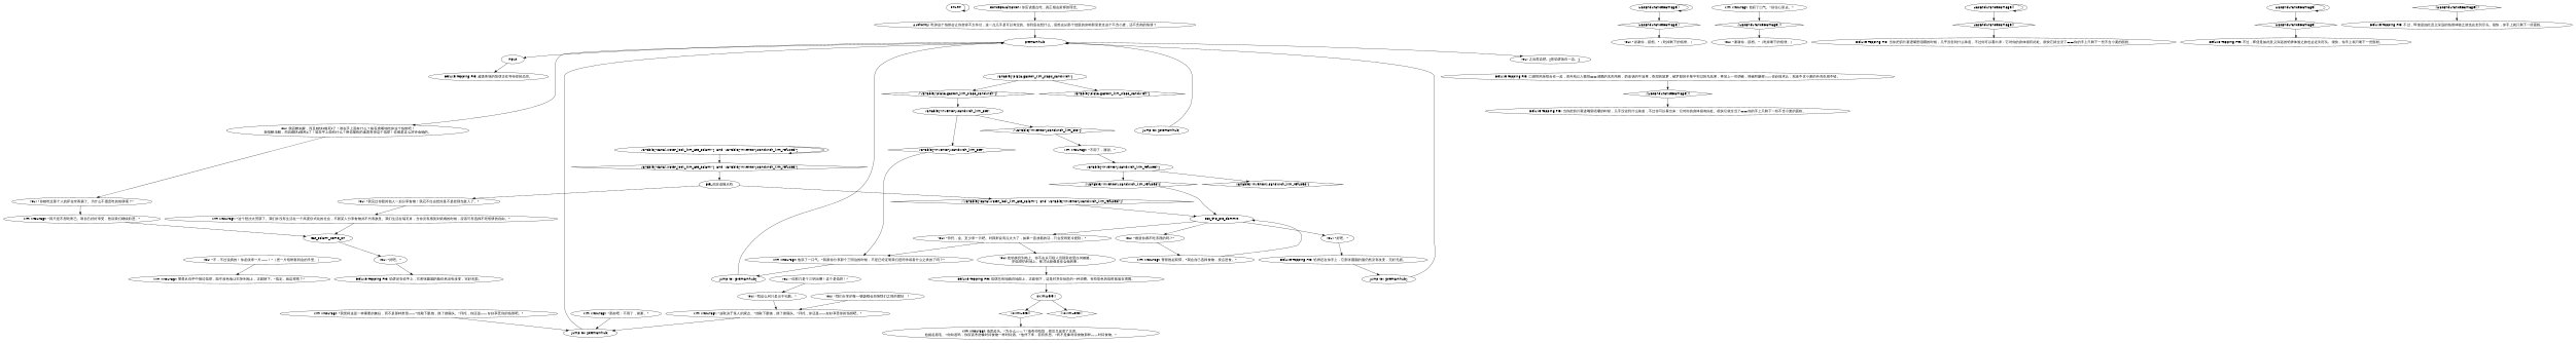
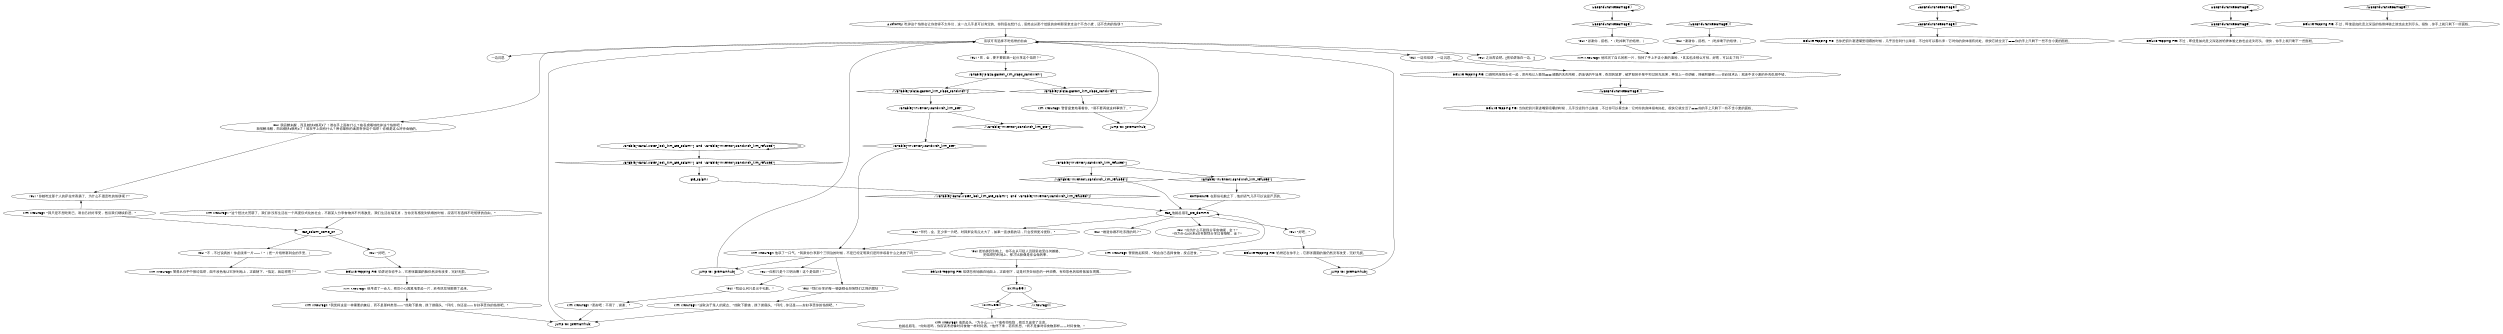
  digraph {
    fontname="DejaVu Sans"
    node [fontname="DejaVu Sans"]
    edge [fontname="DejaVu Sans"]
-   n1 [label=START]
-   n2 [label=input]
-   n3 [label="Deluxe Topping Pie: 超级美味的馅饼正在等待你的品尝。"]
+   n2 [label="一边沉思"]
    n4 [label="You: 把馅饼扔到地上。你不会从可疑人员那里收受任何贿赂。\n把馅饼扔到地上。那才比较像是你会做的事。"]
    n5 [label="Deluxe Topping Pie: 馅饼悲伤地躺在地面上，正面朝下，这是对烹饪创意的一种浪费。有些彩色的馅料散落在周围。"]
    n6 [label="IsKimHere()"]
+   n7 [label="Kim Kitsuragi: 他考虑了一会儿，然后小心翼翼地拿起一片，若有所思地咀嚼了起来。"]
    n8 [label="Kim Kitsuragi: “我觉得这是一种重要的象征，而不是那种类型……”他取下眼镜，摸了摸额头。“拜托，你还是……好好享受你的馅饼吧。”"]
    n9 [label="Jump to: [piemainhub]"]
    n10 [label="Jump to: [piemainhub]"]
-   n11 [label=piemainhub]
+   n11 [label="应该可有选择不吃馅饼的自由"]
+   n12 [label="You: 一边吃馅饼，一边沉思。"]
+   n13 [label="You: “喂，金，要不要跟我一起分享这个馅饼？”"]
    n14 [label="You: 之后再说吧。[把馅饼放在一边。]"]
    n15 [label="You: 我宿醉未醒，而且都快*饿死*了！谁在乎上面有什么？狼吞虎咽地吃掉这个馅饼吧！\n我宿醉未醒，而且都快*饿死*了！谁在乎上面有什么？用你最快的速度吞掉这个馅饼！你都是这么对待食物的。"]
    n16 [label="You: “我这么问只是出于礼貌。”"]
    n17 [label="Kim Kitsuragi: “那好吧：不用了，谢谢。”"]
    n18 [label="HasEnduranceDamage()"]
    n19 [label="HasEnduranceDamage()" shape=diamond]
    n20 [label="You: “谢谢你，搭档。”（吃掉剩下的馅饼。）"]
+   n21 [label="Kim Kitsuragi: 他吃完了自己的那一片，拍掉了手上不含小麦的面粉。“其实也没那么可怕。好吧，可以走了吗？”"]
    n22 [label="!(HasEnduranceDamage())" shape=diamond]
    n23 [label="You: “谢谢你，搭档。”（吃掉剩下的馅饼。）"]
    n24 [label="Variable[\"canal.water_lock_kim_ate_salami\"]  and  Variable[\"inventory.sandwich_kim_refused\"]"]
    n25 [label="Variable[\"canal.water_lock_kim_ate_salami\"]  and  Variable[\"inventory.sandwich_kim_refused\"]" shape=diamond]
-   n26 [label="ate_你应该慢点吃"]
+   n26 [label=ate_salami]
    n27 [label="!(Variable[\"canal.water_lock_kim_ate_salami\"]  and  Variable[\"inventory.sandwich_kim_refused\"])" shape=diamond]
-   n28 [label="You: “我见过你跟其他人一起分享食物！我忍不住会想你是不是把我当敌人了。”"]
-   n29 [label=eat_the_pie_dammit]
+   n29 [label="eat_他扬起眉毛_pie_dammit"]
+   n30 [label="You: “你为什么不跟我分享食物呢，金？”\n“你为什么*从来*没有跟我分享过食物呢，金？”"]
    n31 [label="You: “拜托，金。至少来一片吧。对我来说有点太大了，如果一直放着的话，只会变得更冷更软。”"]
    n32 [label="You: “好吧。”"]
    n33 [label="You: “难道你都不吃东西的吗？”"]
    n34 [label="You: “你都吃过那个人的萨拉米香肠了。为什么不愿意吃的馅饼呢？”"]
    n35 [label="Kim Kitsuragi: “我只是不想吃而已。请自己好好享受，然后我们继续前进。”"]
    n36 [label=eat_salami_come_on]
    n37 [label="HasEnduranceDamage()"]
    n38 [label="HasEnduranceDamage()" shape=diamond]
    n39 [label="Deluxe Topping Pie: 当你把切片塞进嘴里咀嚼的时候，几乎没尝到什么味道，不过你可以看出来：它对你的身体很有好处。很快它就全没了——你的手上只剩下一些不含小麦的面粉。"]
    n40 [label="!(HasEnduranceDamage())" shape=diamond]
    n41 [label="Deluxe Topping Pie: 当你把切片塞进嘴里咀嚼的时候，几乎没尝到什么味道，不过你可以看出来：它对你的身体很有好处。很快它就全没了——你的手上只剩下一些不含小麦的面粉。"]
    n42 [label="HasEnduranceDamage()"]
    n43 [label="HasEnduranceDamage()" shape=diamond]
    n44 [label="Deluxe Topping Pie: 不过，即使是如此意义深远的馅饼体验之旅也会走到尽头。很快，你手上就只剩下一些面粉。"]
    n45 [label="!(HasEnduranceDamage())" shape=diamond]
    n46 [label="Deluxe Topping Pie: 不过，即使是如此意义深远的馅饼体验之旅也会走到尽头。很快，你手上就只剩下一些面粉。"]
    n47 [label="IsKimHere()" shape=diamond]
-   n48 [label="!(IsKimHere())" shape=diamond]
+   n48 [label="!(Kitsuragi())" shape=diamond]
    n49 [label="You: “不，不过说真的！你必须来一片……！”（把一片馅饼塞到金的手里。）"]
    n50 [label="Kim Kitsuragi: 警督从你手中接过馅饼，面不改色地让它掉到地上，正面朝下。“搞定。就这样吧？”"]
    n51 [label="Kim Kitsuragi: 警督抱起双臂。“我会自己选择食物，按点进食。”"]
-   n52 [label="Kim Kitsuragi: 他叹了口气。“别往心里去。”"]
    n53 [label="Deluxe Topping Pie: 口感和风味组合在一起，意外地让人愉悦——咸脆的无肉培根，奶油状的牛油果，香甜的菠萝，被罗勒的辛辣中和过的无花果，再加上一些胡椒，辣椒和酸橙……你必须承认：就连不含小麦的外壳也很不错。"]
    n54 [label="You: “好吧。”"]
    n55 [label="You: “但那只是个三明治啊！这个是馅饼！”"]
    n56 [label="You: “我们分享的每一顿饭都会加强我们之间的团结！”"]
    n57 [label="Kim Kitsuragi: “这取决于某人的观点。”他取下眼镜，摸了摸额头。“拜托，你还是……好好享受你的馅饼吧。”"]
-   n58 [label="Conceptualization: 你应该慢点吃，真正领会厨师的理念。"]
    n59 [label="Authority: 吃掉这个馅饼会让你变得不太爷们，这一点几乎是可以肯定的。你到底在想什么，居然会从那个低级的杂种那里拿走这个不含小麦，还不含肉的馅饼？"]
    n60 [label="Deluxe Topping Pie: 馅饼还在你手上，它那张圆圆的脸仍然没有改变，完好无损。"]
    n61 [label="Jump to: [piemainhub]"]
    n62 [label="Kim Kitsuragi: “这个想法太荒谬了。我们并没有生活在一个高度仪式化的社会，不跟某人分享食物并不代表敌意。我们生活在瑞瓦肖，当你没有感觉到饥饿的时候，应该可有选择不吃馅饼的自由。”"]
    n63 [label="Variable[\"plaza.gaston_kim_slaps_sandwich\"]"]
    n64 [label="Variable[\"plaza.gaston_kim_slaps_sandwich\"]" shape=diamond]
    n65 [label="!(Variable[\"plaza.gaston_kim_slaps_sandwich\"])" shape=diamond]
+   n66 [label="Kim Kitsuragi: 警督疲惫地看着你。“请不要再做这种事情了。”"]
    n67 [label="Variable[\"inventory.sandwich_kim_ate\"]"]
    n68 [label="Jump to: [piemainhub]"]
    n69 [label="Variable[\"inventory.sandwich_kim_ate\"]" shape=diamond]
    n70 [label="!(Variable[\"inventory.sandwich_kim_ate\"])" shape=diamond]
    n71 [label="Deluxe Topping Pie: 馅饼还在你手上，它那张圆圆的脸仍然没有改变，完好无损。"]
    n72 [label="Kim Kitsuragi: 他歪起头。“为什么……？”他有些吃惊，然后又改变了注意。\n他扬起眉毛。“你知道吗，你应该考虑像对待食物一样对待酒。”他停下来，若有所思。“而不是像对待食物那样……对待食物。”"]
    n73 [label="Kim Kitsuragi: 他叹了一口气。“我跟你分享那个三明治的时候，不是已经证明我们是同伴或者什么之类的了吗？”"]
-   n74 [label="Kim Kitsuragi: “不用了，谢谢。”"]
    n75 [label="Variable[\"inventory.sandwich_kim_refused\"]"]
+   n76 [label="Composure: 在那份礼貌之下，他的语气几乎可以说是严厉的。"]
    n77 [label="Variable[\"inventory.sandwich_kim_refused\"]" shape=diamond]
    n78 [label="!(Variable[\"inventory.sandwich_kim_refused\"])" shape=diamond]
-   n1 -> n1
-   n2 -> n3
    n4 -> n5
    n5 -> n6
    n6 -> n47
    n6 -> n48
+   n7 -> n8
    n8 -> n9
    n9 -> n11
    n10 -> n11
    n11 -> n2
+   n11 -> n12
+   n11 -> n13
    n11 -> n14
    n11 -> n15
+   n12 -> n53
+   n13 -> n63
    n15 -> n34
-   n16 -> n57
+   n16 -> n17
    n17 -> n9
    n18 -> n18
    n18 -> n19
    n19 -> n20
+   n20 -> n21
    n22 -> n23
+   n23 -> n21
    n24 -> n24
    n24 -> n25
    n25 -> n26
    n26 -> n27
-   n26 -> n28
    n27 -> n29
-   n28 -> n62
+   n29 -> n30
    n29 -> n31
    n29 -> n32
    n29 -> n33
-   n31 -> n4
    n31 -> n73
    n32 -> n60
-   n33 -> n51
-   n34 -> n35
+   n35 -> n34
    n35 -> n36
+   n36 -> n49
    n36 -> n54
    n37 -> n37
    n37 -> n38
    n38 -> n39
    n40 -> n41
    n42 -> n42
    n42 -> n43
    n43 -> n44
    n45 -> n46
    n47 -> n72
    n49 -> n50
    n51 -> n29
-   n52 -> n22
    n53 -> n40
    n54 -> n71
    n55 -> n16
    n56 -> n57
    n57 -> n9
-   n58 -> n59
    n59 -> n11
    n60 -> n61
    n61 -> n11
    n62 -> n36
    n63 -> n64
    n63 -> n65
+   n64 -> n66
    n65 -> n67
+   n66 -> n68
    n67 -> n69
    n67 -> n70
    n68 -> n11
    n69 -> n73
-   n70 -> n74
+   n71 -> n7
    n73 -> n10
-   n74 -> n75
+   n73 -> n55
+   n73 -> n56
    n75 -> n77
    n75 -> n78
+   n76 -> n29
+   n77 -> n76
    n78 -> n29
  }
